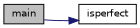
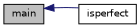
  digraph {
    rankdir=LR
    fontname="DejaVu Sans"
    node [color=black fontname="DejaVu Sans" fontsize=10 shape=record style=filled]
    n1 [fillcolor=grey75 fontcolor=black height=0.2 label=main width=0.4]
    n2 [fillcolor=white height=0.2 label=isperfect width=0.4]
-   n1 -> n2 [color=midnightblue fontname="DejaVu Sans" fontsize=10 labelfontname=Helvetica labelfontsize=10 style=solid]
+   n2 -> n1 [color=midnightblue fontname="DejaVu Sans" fontsize=10 labelfontname=Helvetica labelfontsize=10 style=solid]
  }
